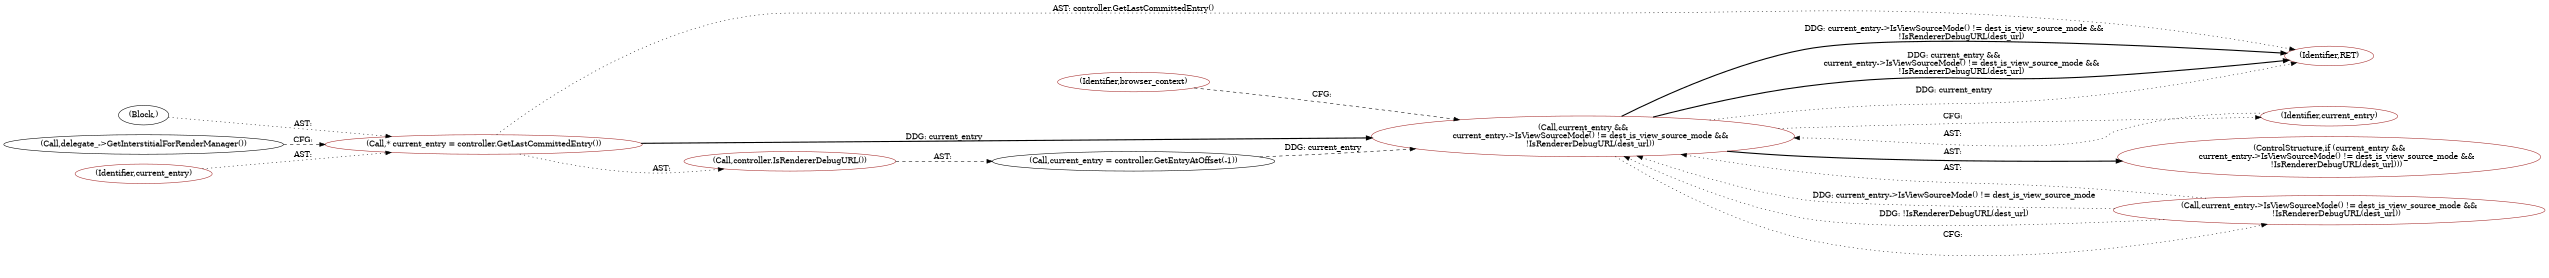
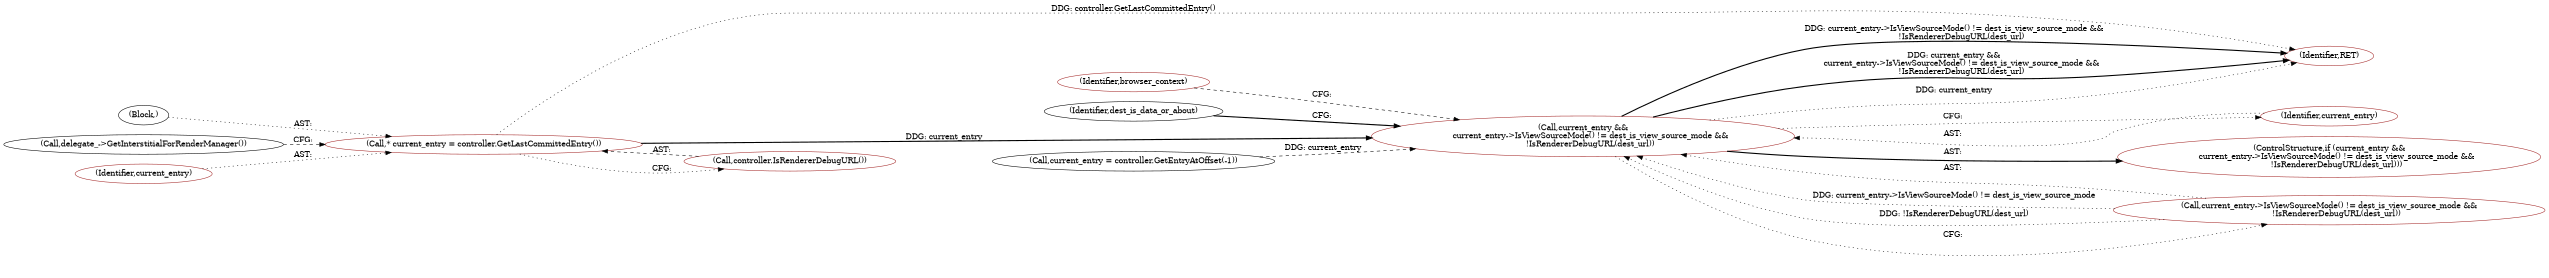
  digraph {
    rankdir=LR
    node [color=brown]
    edge [style=dotted]
    n1 [label="(Call,* current_entry = controller.GetLastCommittedEntry())"]
    n2 [label="(Call,current_entry &&\n      current_entry->IsViewSourceMode() != dest_is_view_source_mode &&\n      !IsRendererDebugURL(dest_url))"]
    n3 [label="(Call,controller.IsRendererDebugURL())"]
    n4 [label="(Identifier,RET)"]
    n5 [label="(Identifier,current_entry)"]
    n6 [label="(ControlStructure,if (current_entry &&\n      current_entry->IsViewSourceMode() != dest_is_view_source_mode &&\n      !IsRendererDebugURL(dest_url)))"]
    n7 [label="(Call,current_entry->IsViewSourceMode() != dest_is_view_source_mode &&\n      !IsRendererDebugURL(dest_url))"]
    n8 [color=black label="(Block,)"]
    n9 [color=black label="(Call,delegate_->GetInterstitialForRenderManager())"]
    n10 [label="(Identifier,browser_context)"]
+   n11 [color=black label="(Identifier,dest_is_data_or_about)"]
    n12 [label="(Identifier,current_entry)"]
    n13 [color=black label="(Call,current_entry = controller.GetEntryAtOffset(-1))"]
    n1 -> n2 [label="DDG: current_entry" style=bold]
-   n1 -> n3 [label="AST: "]
-   n1 -> n4 [label="AST: controller.GetLastCommittedEntry()"]
+   n1 -> n3 [label="CFG: "]
+   n1 -> n4 [label="DDG: controller.GetLastCommittedEntry()"]
    n2 -> n4 [label="DDG: current_entry"]
    n2 -> n4 [label="DDG: current_entry->IsViewSourceMode() != dest_is_view_source_mode &&\n      !IsRendererDebugURL(dest_url)" style=bold]
    n2 -> n4 [label="DDG: current_entry &&\n      current_entry->IsViewSourceMode() != dest_is_view_source_mode &&\n      !IsRendererDebugURL(dest_url)" style=bold]
    n2 -> n5 [label="CFG: "]
    n2 -> n6 [label="AST: " style=bold]
    n2 -> n7 [label="CFG: "]
-   n3 -> n13 [label="AST: " style=dashed]
+   n3 -> n1 [label="AST: " style=dashed]
    n5 -> n2 [label="AST: "]
    n7 -> n2 [label="AST: "]
    n7 -> n2 [label="DDG: current_entry->IsViewSourceMode() != dest_is_view_source_mode"]
    n7 -> n2 [label="DDG: !IsRendererDebugURL(dest_url)"]
    n8 -> n1 [label="AST: "]
    n9 -> n1 [label="CFG: " style=dashed]
    n10 -> n2 [label="CFG: " style=dashed]
+   n11 -> n2 [label="CFG: " style=bold]
    n12 -> n1 [label="AST: "]
    n13 -> n2 [label="DDG: current_entry" style=dashed]
  }
